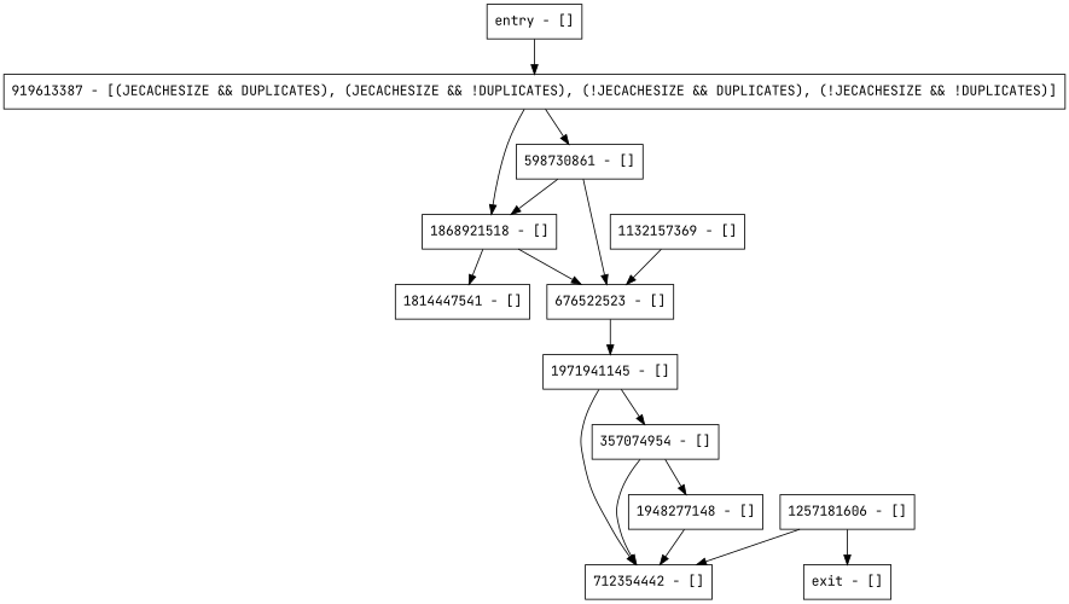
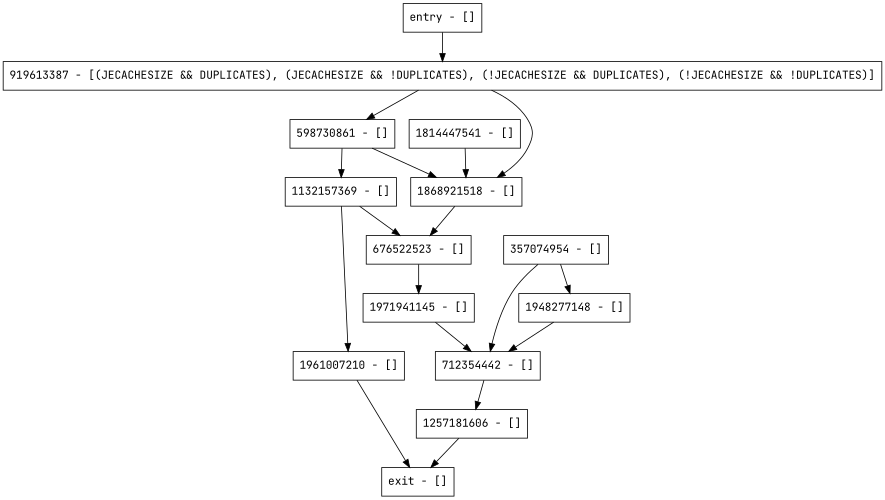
  digraph {
    fontname="JetBrains Mono"
    node [fontname="JetBrains Mono" shape=record]
    edge [fontname="JetBrains Mono"]
    n1 [label="1971941145 - []"]
    n2 [label="712354442 - []"]
    n3 [label="357074954 - []"]
    n4 [label="1257181606 - []"]
    n5 [label="1948277148 - []"]
    n6 [label="entry - []"]
    n7 [label="919613387 - [(JECACHESIZE && DUPLICATES), (JECACHESIZE && !DUPLICATES), (!JECACHESIZE && DUPLICATES), (!JECACHESIZE && !DUPLICATES)]"]
    n8 [label="1868921518 - []"]
    n9 [label="598730861 - []"]
    n10 [label="exit - []"]
    n11 [label="1814447541 - []"]
    n12 [label="676522523 - []"]
    n13 [label="1132157369 - []"]
+   n14 [label="1961007210 - []"]
    n1 -> n2
-   n1 -> n3
-   n4 -> n2
+   n2 -> n4
    n3 -> n2
    n3 -> n5
    n4 -> n10
    n5 -> n2
    n6 -> n7
    n7 -> n8
    n7 -> n9
-   n8 -> n11
+   n11 -> n8
    n8 -> n12
    n9 -> n8
-   n9 -> n12
+   n9 -> n13
    n12 -> n1
    n13 -> n12
+   n13 -> n14
+   n14 -> n10
  }
